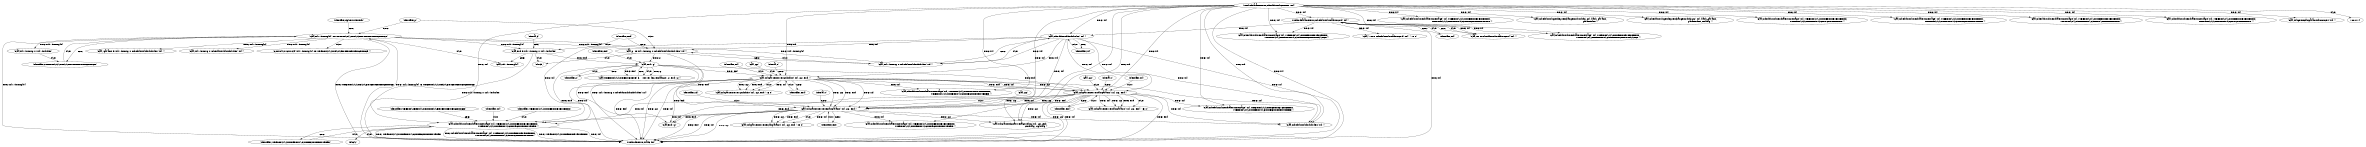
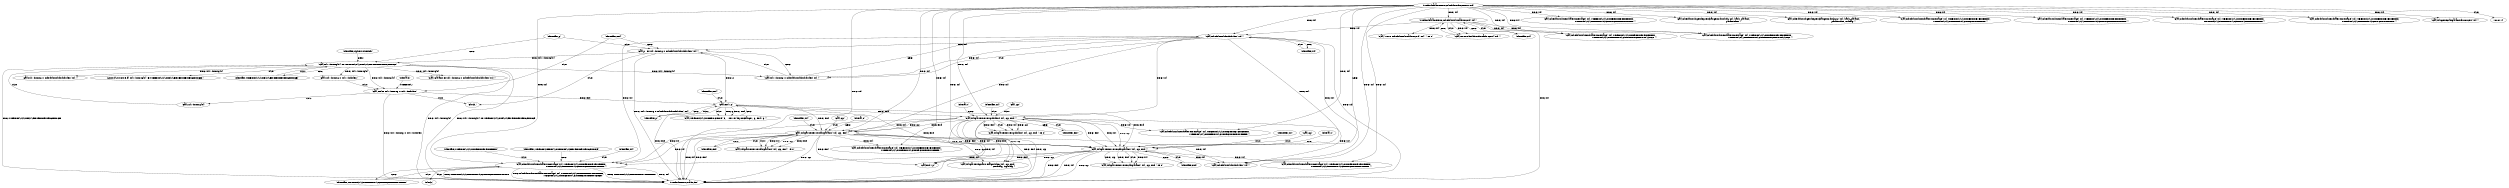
  digraph {
    n1 [label="(Call,mbedtls_ssl_send_alert_message( ssl, MBEDTLS_SSL_ALERT_LEVEL_FATAL,\n                                            MBEDTLS_SSL_ALERT_MSG_ILLEGAL_PARAMETER ))"]
    n2 [label="(MethodReturn,static int)"]
    n3 [label="(Block,)"]
    n4 [label="(Identifier,MBEDTLS_SSL_ALERT_MSG_ILLEGAL_PARAMETER)"]
    n5 [label="(Call,mbedtls_ssl_hs_hdr_len( ssl ))"]
    n6 [label="(Call,ssl_parse_server_dh_params( ssl, &p, end ))"]
    n7 [label="(Call,ssl_parse_server_psk_hint( ssl, &p, end ))"]
    n8 [label="(Call,p   = ssl->in_msg + mbedtls_ssl_hs_hdr_len( ssl ))"]
    n9 [label="(Call,ssl_parse_server_ecdh_params( ssl, &p, end ))"]
    n10 [label="(Identifier,ssl)"]
    n11 [label="(Call,mbedtls_ssl_hs_hdr_len( ssl ))"]
    n12 [label="(Call,ssl->in_msg + mbedtls_ssl_hs_hdr_len( ssl ))"]
    n13 [label="(Call,ssl_parse_signature_algorithm( ssl, &p, end,\n                                               &md_alg, &pk_alg ))"]
    n14 [label="(Call,mbedtls_ssl_send_alert_message( ssl, MBEDTLS_SSL_ALERT_LEVEL_FATAL,\n                                            MBEDTLS_SSL_ALERT_MSG_ILLEGAL_PARAMETER ))"]
    n15 [label="(Identifier,end)"]
    n16 [label="(Call,end - p)"]
    n17 [label="(Call,ssl_parse_server_dh_params( ssl, &p, end ) != 0)"]
    n18 [label="(Call,mbedtls_ssl_send_alert_message( ssl, MBEDTLS_SSL_ALERT_LEVEL_FATAL,\n                                            MBEDTLS_SSL_ALERT_MSG_ILLEGAL_PARAMETER ))"]
    n19 [label="(Call,ssl_parse_server_psk_hint( ssl, &p, end ) != 0)"]
    n20 [label="(Identifier,end)"]
    n21 [label="(Call,end - p)"]
    n22 [label="(Block,)"]
    n23 [label="(Call,mbedtls_ssl_send_alert_message( ssl, MBEDTLS_SSL_ALERT_LEVEL_FATAL,\n                                            MBEDTLS_SSL_ALERT_MSG_ILLEGAL_PARAMETER ))"]
    n24 [label="(Call,ssl_parse_server_ecdh_params( ssl, &p, end ) != 0)"]
    n25 [label="(Identifier,end)"]
    n26 [label="(MethodParameterIn,mbedtls_ssl_read_record( ssl ))"]
    n27 [label="(Call,ret = mbedtls_ssl_read_record( ssl ))"]
    n28 [label="(Identifier,ssl)"]
    n29 [label="(Call,mbedtls_ssl_send_alert_message( ssl, MBEDTLS_SSL_ALERT_LEVEL_FATAL,\n                                        MBEDTLS_SSL_ALERT_MSG_UNEXPECTED_MESSAGE ))"]
    n30 [label="(Call,( ret = mbedtls_ssl_read_record( ssl ) ) != 0)"]
    n31 [label="(Call,mbedtls_ssl_send_alert_message( ssl, MBEDTLS_SSL_ALERT_LEVEL_FATAL,\n                                        MBEDTLS_SSL_ALERT_MSG_UNEXPECTED_MESSAGE ))"]
    n32 [label="(MethodParameterIn,mbedtls_ssl_context *ssl)"]
    n33 [label="(Call,mbedtls_ssl_send_alert_message( ssl, MBEDTLS_SSL_ALERT_LEVEL_FATAL,\n                                                MBEDTLS_SSL_ALERT_MSG_ILLEGAL_PARAMETER ))"]
    n34 [label="(Call,mbedtls_ssl_get_key_exchange_md_ssl_tls( ssl, hash, params,\n                                                           params_len ))"]
    n35 [label="(Call,mbedtls_ssl_get_key_exchange_md_tls1_2( ssl, hash, params,\n                                                          params_len, md_alg ))"]
    n36 [label="(Call,mbedtls_ssl_send_alert_message( ssl, MBEDTLS_SSL_ALERT_LEVEL_FATAL,\n                                            MBEDTLS_SSL_ALERT_MSG_DECODE_ERROR ))"]
    n37 [label="(Call,mbedtls_ssl_send_alert_message( ssl, MBEDTLS_SSL_ALERT_LEVEL_FATAL,\n                                                MBEDTLS_SSL_ALERT_MSG_ILLEGAL_PARAMETER ))"]
    n38 [label="(Call,mbedtls_ssl_send_alert_message( ssl, MBEDTLS_SSL_ALERT_LEVEL_FATAL,\n                                            MBEDTLS_SSL_ALERT_MSG_HANDSHAKE_FAILURE ))"]
    n39 [label="(Call,mbedtls_ssl_send_alert_message( ssl, MBEDTLS_SSL_ALERT_LEVEL_FATAL,\n                                            MBEDTLS_SSL_ALERT_MSG_DECODE_ERROR ))"]
    n40 [label="(Call,ssl_get_ecdh_params_from_cert( ssl ))"]
    n41 [label=1000114]
    n42 [label="(Call,MBEDTLS_SSL_DEBUG_BUF( 3,   \"server key exchange\", p, end - p ))"]
    n43 [label="(Identifier,p)"]
    n44 [label="(Call,end = ssl->in_msg + ssl->in_hslen)"]
    n45 [label="(Call,ssl->in_msg[0])"]
    n46 [label="(Call,ssl->in_msg + ssl->in_hslen)"]
    n47 [label="(Call,ssl->in_msg[0] != MBEDTLS_SSL_HS_SERVER_KEY_EXCHANGE)"]
    n48 [label="(Call,*params = ssl->in_msg + mbedtls_ssl_hs_hdr_len( ssl ))"]
    n49 [label="(Call,ssl->in_msg + mbedtls_ssl_hs_hdr_len( ssl ))"]
    n50 [label="(ControlStructure,if( ssl->in_msg[0] != MBEDTLS_SSL_HS_SERVER_KEY_EXCHANGE ))"]
    n51 [label="(Identifier,MBEDTLS_SSL_HS_SERVER_KEY_EXCHANGE)"]
    n52 [label="(Identifier,MBEDTLS_ERR_SSL_BAD_HS_SERVER_KEY_EXCHANGE)"]
    n53 [label="(Call,&p)"]
    n54 [label="(Identifier,end)"]
    n55 [label="(Literal,0)"]
    n56 [label="(Literal,0)"]
    n57 [label="(Identifier,ssl)"]
    n58 [label="(Literal,3)"]
    n59 [label="(Literal,0)"]
    n60 [label="(Identifier,p)"]
    n61 [label="(Identifier,ssl)"]
    n62 [label="(Identifier,ssl)"]
    n63 [label="(Identifier,ciphersuite_info)"]
    n64 [label="(Identifier,end)"]
    n65 [label="(Call,&p)"]
    n66 [label="(Identifier,ssl)"]
    n67 [label="(Identifier,MBEDTLS_SSL_ALERT_LEVEL_FATAL)"]
    n68 [label="(Call,&p)"]
    n1 -> n2 [label="DDG: MBEDTLS_SSL_ALERT_MSG_ILLEGAL_PARAMETER"]
    n1 -> n2 [label="DDG: mbedtls_ssl_send_alert_message( ssl, MBEDTLS_SSL_ALERT_LEVEL_FATAL,\n                                            MBEDTLS_SSL_ALERT_MSG_ILLEGAL_PARAMETER )"]
    n1 -> n2 [label="DDG: MBEDTLS_SSL_ALERT_LEVEL_FATAL"]
    n1 -> n2 [label="DDG: ssl"]
    n1 -> n3 [label="AST: "]
    n1 -> n4 [label="CFG: "]
    n4 -> n1 [label="AST: "]
    n5 -> n1 [label="DDG: ssl"]
    n5 -> n2 [label="DDG: ssl"]
    n5 -> n6 [label="DDG: ssl"]
    n5 -> n7 [label="DDG: ssl"]
    n5 -> n8 [label="DDG: ssl"]
    n5 -> n9 [label="DDG: ssl"]
    n5 -> n10 [label="CFG: "]
    n5 -> n11 [label="DDG: ssl"]
    n5 -> n12 [label="AST: "]
    n5 -> n12 [label="DDG: ssl"]
    n6 -> n1 [label="DDG: ssl"]
    n6 -> n2 [label="DDG: &p"]
    n6 -> n2 [label="DDG: ssl"]
    n6 -> n2 [label="DDG: end"]
    n6 -> n9 [label="DDG: ssl"]
    n6 -> n9 [label="DDG: &p"]
    n6 -> n9 [label="DDG: end"]
    n6 -> n11 [label="DDG: ssl"]
    n6 -> n13 [label="DDG: &p"]
    n6 -> n14 [label="DDG: ssl"]
    n6 -> n15 [label="CFG: "]
    n6 -> n16 [label="DDG: end"]
    n6 -> n17 [label="AST: "]
    n6 -> n17 [label="DDG: ssl"]
    n6 -> n17 [label="DDG: &p"]
    n6 -> n17 [label="DDG: end"]
    n7 -> n1 [label="DDG: ssl"]
    n7 -> n2 [label="DDG: end"]
    n7 -> n2 [label="DDG: &p"]
    n7 -> n2 [label="DDG: ssl"]
    n7 -> n6 [label="DDG: ssl"]
    n7 -> n6 [label="DDG: &p"]
    n7 -> n6 [label="DDG: end"]
    n7 -> n9 [label="DDG: ssl"]
    n7 -> n9 [label="DDG: &p"]
    n7 -> n9 [label="DDG: end"]
    n7 -> n11 [label="DDG: ssl"]
    n7 -> n13 [label="DDG: &p"]
    n7 -> n16 [label="DDG: end"]
    n7 -> n18 [label="DDG: ssl"]
    n7 -> n19 [label="AST: "]
    n7 -> n19 [label="DDG: ssl"]
    n7 -> n19 [label="DDG: &p"]
    n7 -> n19 [label="DDG: end"]
    n7 -> n20 [label="CFG: "]
    n8 -> n2 [label="DDG: ssl->in_msg + mbedtls_ssl_hs_hdr_len( ssl )"]
    n8 -> n12 [label="CFG: "]
    n8 -> n21 [label="DDG: p"]
    n8 -> n22 [label="AST: "]
    n9 -> n1 [label="DDG: ssl"]
    n9 -> n2 [label="DDG: end"]
    n9 -> n2 [label="DDG: ssl"]
    n9 -> n2 [label="DDG: &p"]
    n9 -> n11 [label="DDG: ssl"]
    n9 -> n13 [label="DDG: &p"]
    n9 -> n16 [label="DDG: end"]
    n9 -> n23 [label="DDG: ssl"]
    n9 -> n24 [label="AST: "]
    n9 -> n24 [label="DDG: ssl"]
    n9 -> n24 [label="DDG: &p"]
    n9 -> n24 [label="DDG: end"]
    n9 -> n25 [label="CFG: "]
    n10 -> n5 [label="AST: "]
    n12 -> n5 [label="CFG: "]
    n12 -> n8 [label="AST: "]
    n15 -> n6 [label="AST: "]
    n20 -> n7 [label="AST: "]
    n21 -> n2 [label="DDG: end"]
    n21 -> n6 [label="DDG: end"]
    n21 -> n7 [label="DDG: end"]
    n21 -> n9 [label="DDG: end"]
    n21 -> n16 [label="DDG: end"]
    n21 -> n42 [label="AST: "]
    n21 -> n42 [label="DDG: p"]
    n21 -> n42 [label="DDG: end"]
    n21 -> n43 [label="CFG: "]
    n25 -> n9 [label="AST: "]
    n26 -> n2 [label="DDG: ssl"]
    n26 -> n5 [label="DDG: ssl"]
    n26 -> n27 [label="AST: "]
    n26 -> n27 [label="DDG: ssl"]
    n26 -> n28 [label="CFG: "]
    n26 -> n29 [label="DDG: ssl"]
    n26 -> n30 [label="DDG: ssl"]
    n26 -> n31 [label="DDG: ssl"]
    n27 -> n26 [label="CFG: "]
    n28 -> n26 [label="AST: "]
    n32 -> n1 [label="DDG: ssl"]
    n32 -> n2 [label="DDG: ssl"]
    n32 -> n5 [label="DDG: ssl"]
    n32 -> n6 [label="DDG: ssl"]
    n32 -> n7 [label="DDG: ssl"]
-   n32 -> n9 [label="DDG: ssl"]
+   n32 -> n9 [label="CFG: "]
    n32 -> n11 [label="DDG: ssl"]
    n32 -> n13 [label="DDG: ssl"]
    n32 -> n14 [label="DDG: ssl"]
    n32 -> n18 [label="DDG: ssl"]
    n32 -> n23 [label="DDG: ssl"]
    n32 -> n26 [label="DDG: ssl"]
    n32 -> n29 [label="DDG: ssl"]
    n32 -> n31 [label="DDG: ssl"]
    n32 -> n33 [label="DDG: ssl"]
    n32 -> n34 [label="DDG: ssl"]
    n32 -> n35 [label="DDG: ssl"]
    n32 -> n36 [label="DDG: ssl"]
    n32 -> n37 [label="DDG: ssl"]
    n32 -> n38 [label="DDG: ssl"]
    n32 -> n39 [label="DDG: ssl"]
    n32 -> n40 [label="DDG: ssl"]
    n32 -> n41 [label="AST: "]
    n42 -> n21 [label="CFG: "]
    n43 -> n21 [label="AST: "]
    n44 -> n2 [label="DDG: ssl->in_msg + ssl->in_hslen"]
    n44 -> n21 [label="DDG: end"]
    n44 -> n22 [label="AST: "]
    n44 -> n45 [label="CFG: "]
    n45 -> n47 [label="AST: "]
-   n46 -> n51 [label="AST: "]
+   n46 -> n44 [label="AST: "]
    n47 -> n2 [label="DDG: ssl->in_msg[0]"]
    n47 -> n2 [label="DDG: MBEDTLS_SSL_HS_SERVER_KEY_EXCHANGE"]
    n47 -> n2 [label="DDG: ssl->in_msg[0] != MBEDTLS_SSL_HS_SERVER_KEY_EXCHANGE"]
-   n47 -> n8 [label="DDG: ssl->in_msg[0]"]
+   n8 -> n47 [label="DDG: ssl->in_msg[0]"]
    n47 -> n12 [label="DDG: ssl->in_msg[0]"]
    n47 -> n44 [label="DDG: ssl->in_msg[0]"]
    n47 -> n46 [label="DDG: ssl->in_msg[0]"]
    n47 -> n48 [label="DDG: ssl->in_msg[0]"]
    n47 -> n49 [label="DDG: ssl->in_msg[0]"]
    n47 -> n50 [label="AST: "]
    n47 -> n51 [label="CFG: "]
    n51 -> n47 [label="AST: "]
    n52 -> n1 [label="CFG: "]
    n53 -> n7 [label="AST: "]
    n54 -> n8 [label="CFG: "]
    n54 -> n44 [label="AST: "]
    n55 -> n7 [label="CFG: "]
    n56 -> n6 [label="CFG: "]
    n57 -> n7 [label="AST: "]
-   n58 -> n44 [label="CFG: "]
+   n58 -> n44 [label="MBEDTLS: "]
    n59 -> n9 [label="CFG: "]
    n60 -> n8 [label="AST: "]
    n60 -> n47 [label="CFG: "]
    n61 -> n6 [label="AST: "]
    n62 -> n9 [label="AST: "]
    n63 -> n47 [label="CFG: "]
    n64 -> n21 [label="AST: "]
    n65 -> n6 [label="AST: "]
    n66 -> n1 [label="AST: "]
    n67 -> n1 [label="AST: "]
    n68 -> n9 [label="AST: "]
  }
